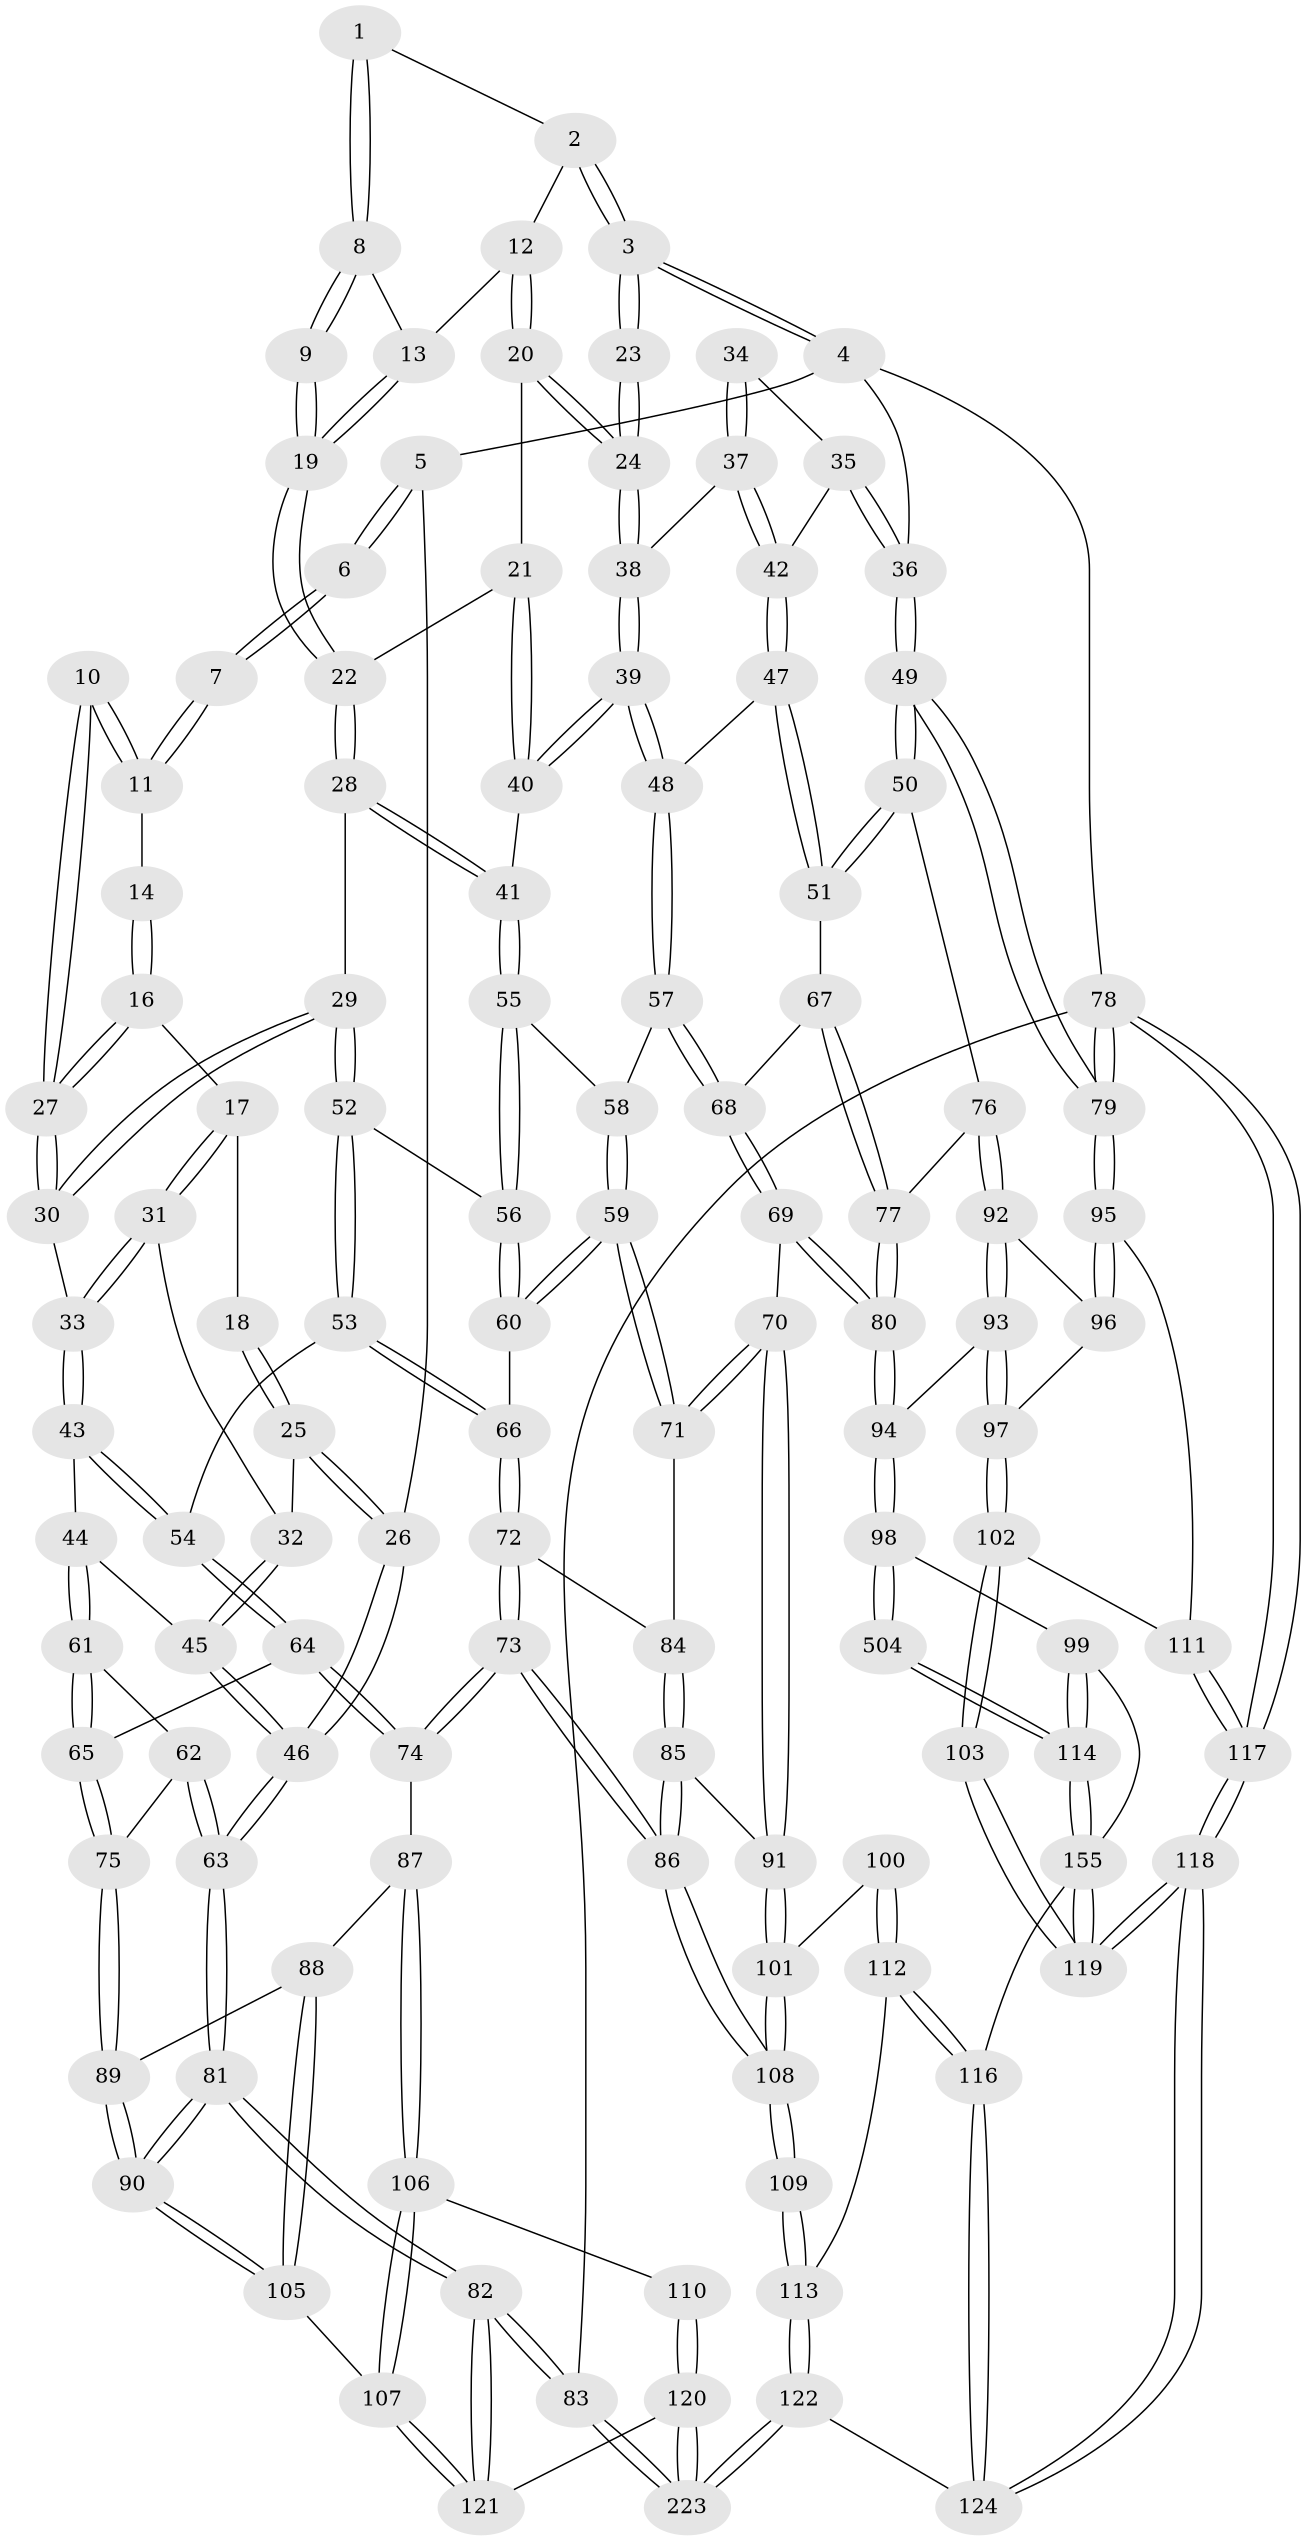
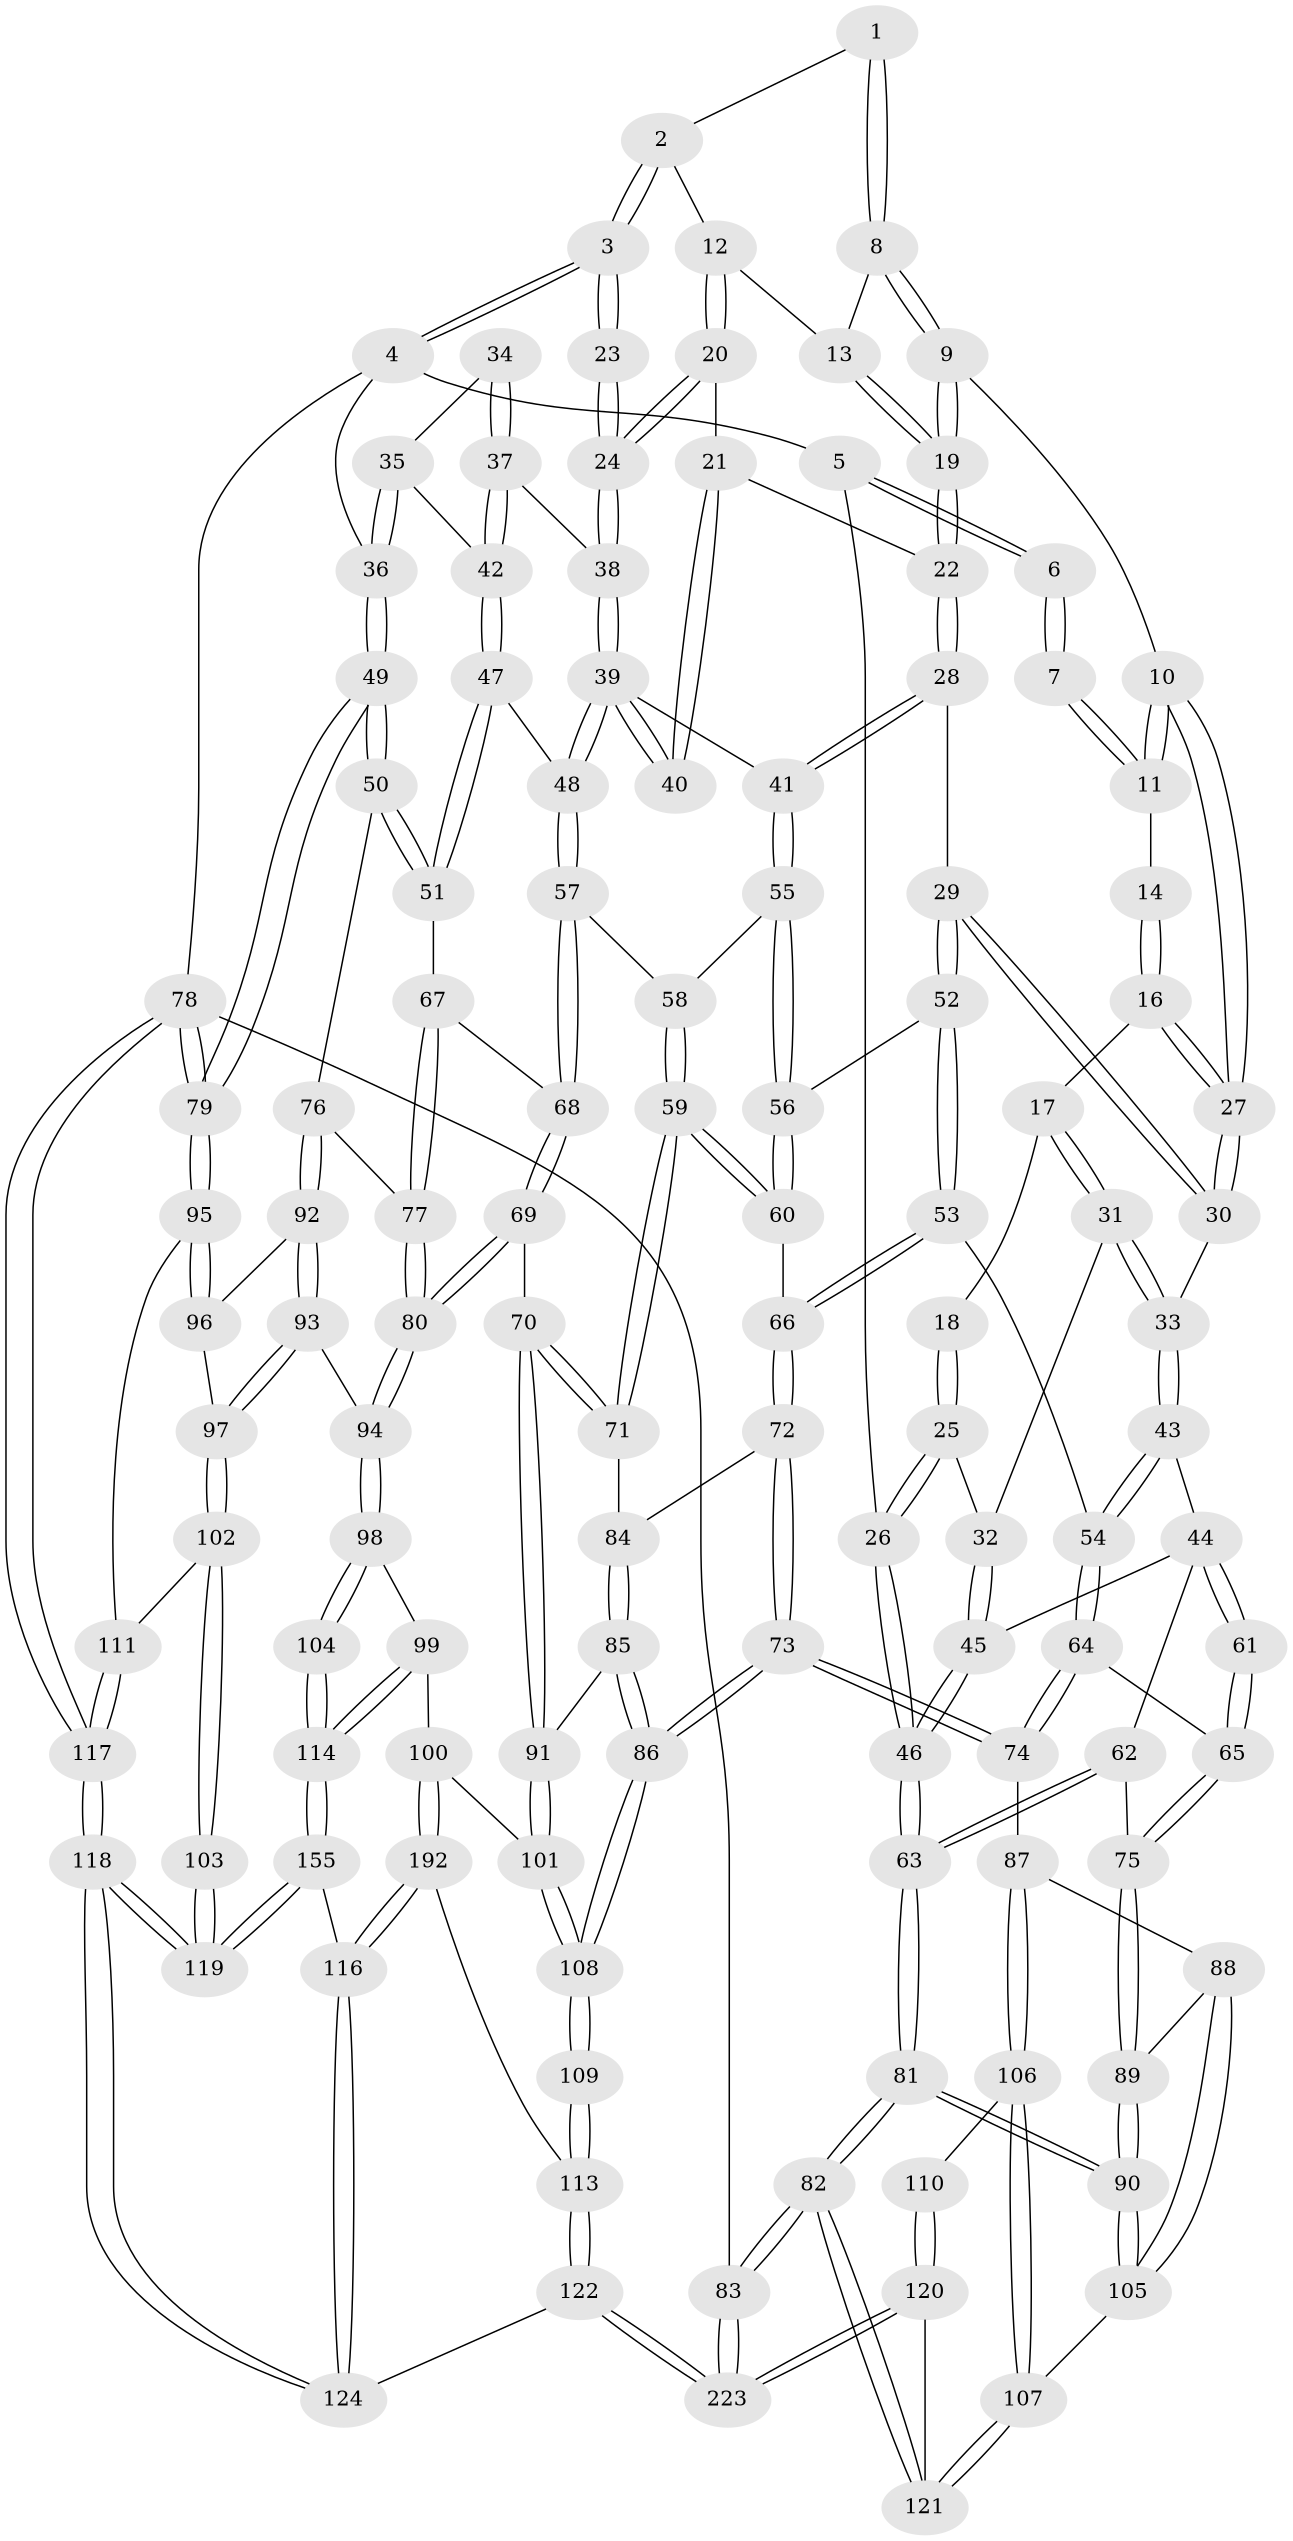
  graph {
    node [color=gray90 style=filled]
    1
    2
    8
    3
    12
    9
    13
    4
    23
    20
    5
    36
    78
    24
    6
    26
    49
    83
    79
    117
    7
    46
    n23 [label=223]
    11
    14
    10
    19
    27
    22
    30
    16
    21
    17
    18
    25
    31
    32
    33
    28
    40
    38
    41
    29
    39
    45
    63
    52
    55
    53
    56
    43
    44
    54
    34
    35
    37
    42
    47
    50
    48
    57
    58
    51
    61
    64
    62
    65
    81
    67
    68
    76
    95
    77
    92
    66
    60
    72
    74
    59
    69
    71
    84
    75
    89
    82
    90
    87
    73
    80
    70
    91
    94
    101
    85
    86
    108
    88
    106
    93
    96
    118
    111
    98
    121
    105
    109
    107
    110
    97
    102
    99
-   104 [label=504]
+   104
    103
    100
    114
-   112
+   112 [label=192]
    n117 [label=155]
    113
    116
    119
    120
    122
    124
    1 -- 2
    1 -- 8
    1 -- 8
    2 -- 3
    2 -- 3
    2 -- 12
    8 -- 9
    8 -- 9
    8 -- 13
    3 -- 4
    3 -- 4
    3 -- 23
    3 -- 23
    12 -- 13
    12 -- 20
    12 -- 20
+   9 -- 10
    9 -- 19
    9 -- 19
    13 -- 19
    13 -- 19
    4 -- 5
    4 -- 36
    4 -- 78
    23 -- 24
    23 -- 24
    20 -- 24
    20 -- 24
    20 -- 21
    5 -- 6
    5 -- 6
    5 -- 26
    36 -- 49
    36 -- 49
    78 -- 83
    78 -- 79
    78 -- 79
    78 -- 117
    78 -- 117
    24 -- 38
    24 -- 38
    6 -- 7
    6 -- 7
    26 -- 46
    26 -- 46
    49 -- 79
    49 -- 79
    49 -- 50
    49 -- 50
    83 -- n23
    83 -- n23
    79 -- 95
    79 -- 95
    117 -- 118
    117 -- 118
    7 -- 11
    7 -- 11
    46 -- 63
    46 -- 63
    11 -- 14
    14 -- 16
    14 -- 16
    10 -- 11
    10 -- 11
    10 -- 27
    10 -- 27
    19 -- 22
    19 -- 22
    27 -- 30
    27 -- 30
    22 -- 28
    22 -- 28
    30 -- 33
    16 -- 27
    16 -- 27
    16 -- 17
    21 -- 22
    21 -- 40
    21 -- 40
    17 -- 18
    17 -- 31
    17 -- 31
    18 -- 25
    18 -- 25
    25 -- 26
    25 -- 26
    25 -- 32
    31 -- 32
    31 -- 33
    31 -- 33
    32 -- 45
    32 -- 45
    33 -- 43
    33 -- 43
    28 -- 41
    28 -- 41
    28 -- 29
-   40 -- 41
+   39 -- 41
    38 -- 39
    38 -- 39
    41 -- 55
    41 -- 55
    29 -- 30
    29 -- 30
    29 -- 52
    29 -- 52
    39 -- 40
    39 -- 40
    39 -- 48
    39 -- 48
    45 -- 46
    45 -- 46
    63 -- 81
    63 -- 81
    52 -- 53
    52 -- 53
    52 -- 56
    55 -- 56
    55 -- 56
    55 -- 58
    53 -- 54
    53 -- 66
    53 -- 66
    56 -- 60
    56 -- 60
    43 -- 44
    43 -- 54
    43 -- 54
    44 -- 45
    44 -- 61
    44 -- 61
    54 -- 64
    54 -- 64
    34 -- 35
    34 -- 37
    34 -- 37
    35 -- 36
    35 -- 36
    35 -- 42
    37 -- 38
    37 -- 42
    37 -- 42
    42 -- 47
    42 -- 47
    47 -- 48
    47 -- 51
    47 -- 51
    50 -- 51
    50 -- 51
    50 -- 76
    48 -- 57
    48 -- 57
    57 -- 58
    57 -- 68
    57 -- 68
    58 -- 59
    58 -- 59
    51 -- 67
-   61 -- 62
+   44 -- 62
    61 -- 65
    61 -- 65
    64 -- 65
    64 -- 74
    64 -- 74
    62 -- 63
    62 -- 63
    62 -- 75
    65 -- 75
    65 -- 75
    81 -- 82
    81 -- 82
    81 -- 90
    81 -- 90
    67 -- 68
    67 -- 77
    67 -- 77
    68 -- 69
    68 -- 69
    76 -- 77
    76 -- 92
    76 -- 92
    95 -- 96
    95 -- 96
    95 -- 111
    77 -- 80
    77 -- 80
    92 -- 93
    92 -- 93
    92 -- 96
    66 -- 72
    66 -- 72
    60 -- 66
    72 -- 84
    72 -- 73
    72 -- 73
    74 -- 87
    59 -- 60
    59 -- 60
    59 -- 71
    59 -- 71
    69 -- 80
    69 -- 80
    69 -- 70
    71 -- 84
    84 -- 85
    84 -- 85
    75 -- 89
    75 -- 89
    89 -- 90
    89 -- 90
    82 -- 83
    82 -- 83
    82 -- 121
    82 -- 121
    90 -- 105
    90 -- 105
    87 -- 88
    87 -- 106
    87 -- 106
    73 -- 74
    73 -- 74
    73 -- 86
    73 -- 86
    80 -- 94
    80 -- 94
    70 -- 71
    70 -- 71
    70 -- 91
    70 -- 91
    91 -- 101
    91 -- 101
    94 -- 98
    94 -- 98
    101 -- 108
    101 -- 108
    85 -- 91
    85 -- 86
    85 -- 86
    86 -- 108
    86 -- 108
    108 -- 109
    108 -- 109
    88 -- 89
    88 -- 105
    88 -- 105
    106 -- 107
    106 -- 107
    106 -- 110
    93 -- 94
    93 -- 97
    93 -- 97
    96 -- 97
    118 -- 119
    118 -- 119
    118 -- 124
    118 -- 124
    111 -- 117
    111 -- 117
    98 -- 99
    98 -- 104
    98 -- 104
    105 -- 107
    109 -- 113
    109 -- 113
    107 -- 121
    107 -- 121
    110 -- 120
    110 -- 120
    97 -- 102
    97 -- 102
    102 -- 111
    102 -- 103
    102 -- 103
-   99 -- n117
+   99 -- 100
    99 -- 114
    99 -- 114
    104 -- 114
    104 -- 114
    103 -- 119
    103 -- 119
    100 -- 101
    100 -- 112
    100 -- 112
    114 -- n117
    114 -- n117
    112 -- 113
    112 -- 116
    112 -- 116
    n117 -- 116
    n117 -- 119
    n117 -- 119
    113 -- 122
    113 -- 122
    116 -- 124
    116 -- 124
    120 -- n23
    120 -- n23
    120 -- 121
    122 -- n23
    122 -- n23
    122 -- 124
  }
